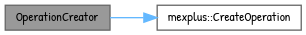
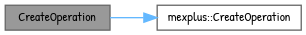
  digraph {
    rankdir=LR
    fontname="Patrick Hand"
    node [fontname="Patrick Hand" fontsize=10 shape=box style=filled]
-   n1 [color=gray40 fillcolor=grey60 fontcolor=black height=0.2 label=OperationCreator width=0.4]
+   n1 [color=gray40 fillcolor=grey60 fontcolor=black height=0.2 label=CreateOperation width=0.4]
    n2 [color=grey40 fillcolor=white height=0.2 label="mexplus::CreateOperation" width=0.4]
    n1 -> n2 [color=steelblue1 fontname="Patrick Hand" fontsize=10 labelfontname=Helvetica labelfontsize=10 style=solid]
  }
